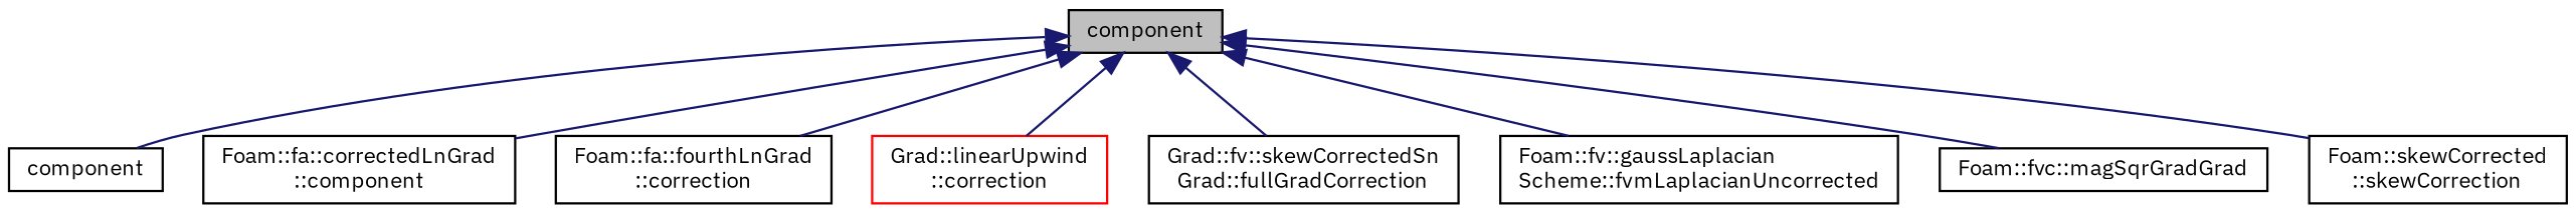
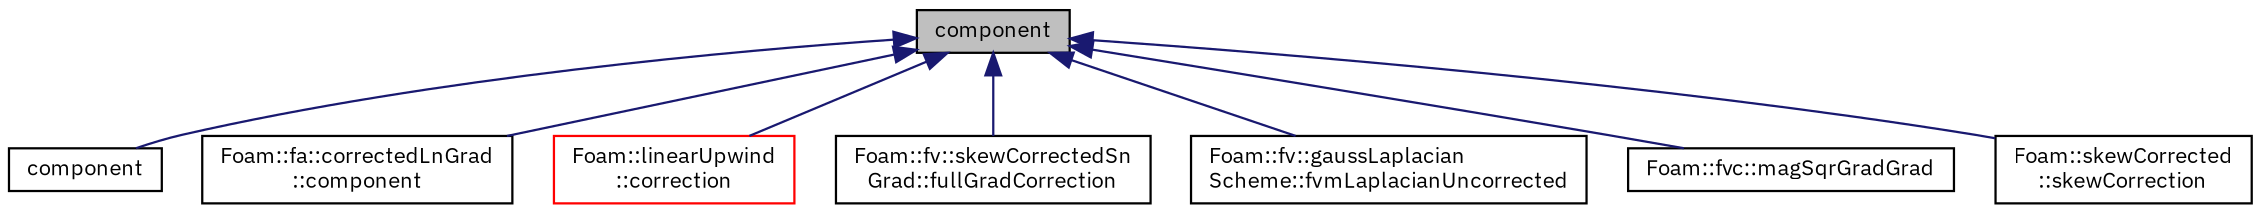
  digraph {
    fontname="IBM Plex Sans"
    rankdir=TB
    node [color=black fontname="IBM Plex Sans" fontsize=10 shape=record]
    edge [color=midnightblue dir=back fontname="IBM Plex Sans" fontsize=10 labelfontname=Helvetica labelfontsize=10 style=solid]
    n1 [fillcolor=grey75 fontcolor=black height=0.2 label=component style=filled width=0.4]
    n2 [height=0.2 label=component width=0.4]
    n3 [height=0.2 label="Foam::fa::correctedLnGrad\l::component" width=0.4]
-   n4 [height=0.2 label="Foam::fa::fourthLnGrad\l::correction" width=0.4]
-   n5 [color=red height=0.2 label="Grad::linearUpwind\l::correction" width=0.4]
-   n6 [height=0.2 label="Grad::fv::skewCorrectedSn\lGrad::fullGradCorrection" width=0.4]
+   n5 [color=red height=0.2 label="Foam::linearUpwind\l::correction" width=0.4]
+   n6 [height=0.2 label="Foam::fv::skewCorrectedSn\lGrad::fullGradCorrection" width=0.4]
    n7 [height=0.2 label="Foam::fv::gaussLaplacian\lScheme::fvmLaplacianUncorrected" width=0.4]
    n8 [height=0.2 label="Foam::fvc::magSqrGradGrad" width=0.4]
    n9 [height=0.2 label="Foam::skewCorrected\l::skewCorrection" width=0.4]
    n1 -> n2
    n1 -> n3
-   n1 -> n4
    n1 -> n5
    n1 -> n6
    n1 -> n7
    n1 -> n8
    n1 -> n9
  }
